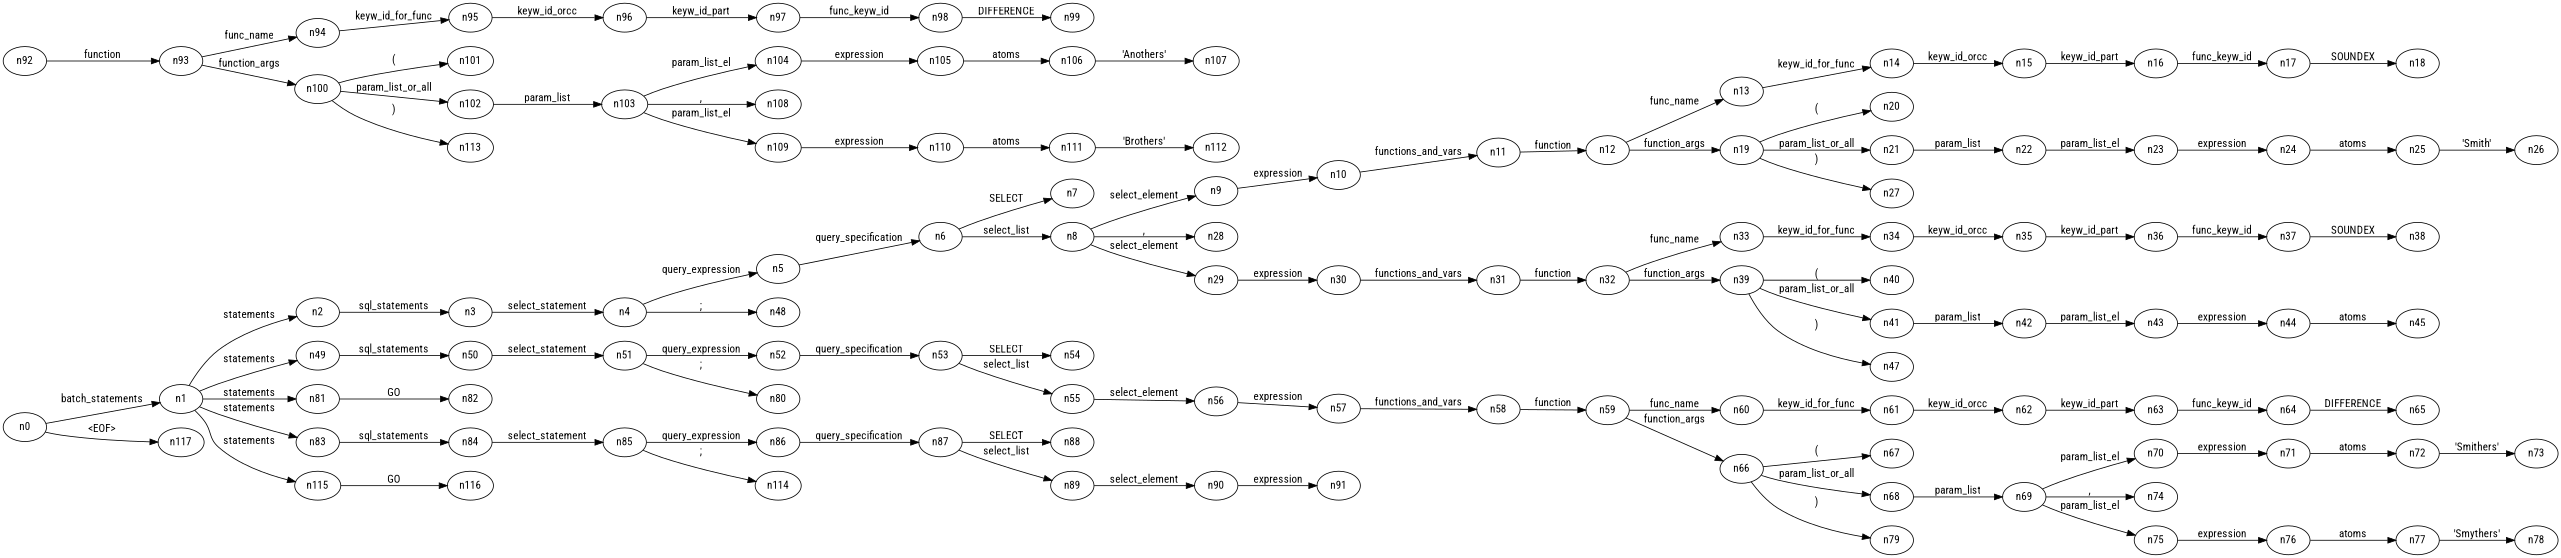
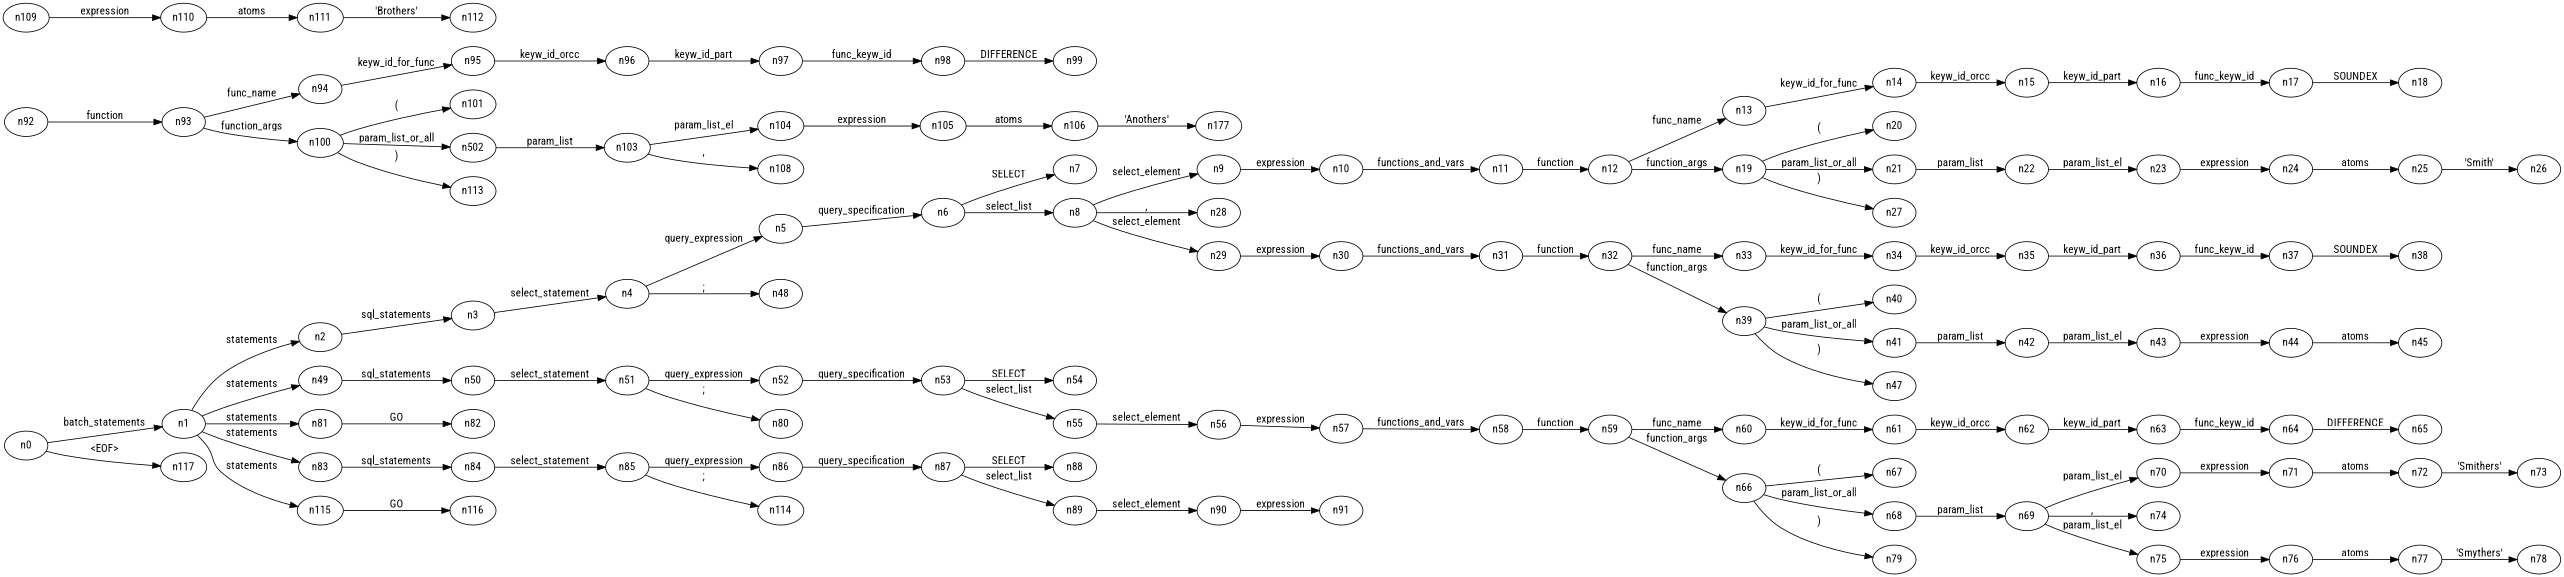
  digraph {
    fontname="Roboto Condensed"
    rankdir=LR
    node [fontname="Roboto Condensed"]
    edge [fontname="Roboto Condensed"]
    n0
    n1
    n117
    n2
    n49
    n81
    n83
    n115
    n3
    n50
    n82
    n84
    n116
    n4
    n5
    n48
    n6
    n7
    n8
    n9
    n28
    n29
    n10
    n30
    n11
    n12
    n13
    n19
    n14
    n20
    n21
    n27
    n15
    n16
    n17
    n18
    n22
    n23
    n24
    n25
    n26
    n31
    n32
    n33
    n39
    n34
    n40
    n41
    n47
    n35
    n36
    n37
    n38
    n42
    n43
    n44
    n45
    n51
    n52
    n80
    n53
    n54
    n55
    n56
    n57
    n58
    n59
    n60
    n66
    n61
    n67
    n68
    n79
    n62
    n63
    n64
    n65
    n69
    n70
    n74
    n75
    n71
    n76
    n72
    n73
    n77
    n78
    n85
    n86
    n114
    n87
    n88
    n89
    n90
    n91
    n92
    n93
    n94
    n100
    n95
    n101
-   n102
+   n102 [label=n502]
    n113
    n96
    n97
    n98
    n99
    n103
    n104
    n108
    n109
    n105
    n110
    n106
-   n107
+   n107 [label=n177]
    n111
    n112
    n0 -> n1 [label=batch_statements]
    n0 -> n117 [label="<EOF>"]
    n1 -> n2 [label=statements]
    n1 -> n49 [label=statements]
    n1 -> n81 [label=statements]
    n1 -> n83 [label=statements]
    n1 -> n115 [label=statements]
    n2 -> n3 [label=sql_statements]
    n49 -> n50 [label=sql_statements]
    n81 -> n82 [label=GO]
    n83 -> n84 [label=sql_statements]
    n115 -> n116 [label=GO]
    n3 -> n4 [label=select_statement]
    n50 -> n51 [label=select_statement]
    n84 -> n85 [label=select_statement]
    n4 -> n5 [label=query_expression]
    n4 -> n48 [label=";"]
    n5 -> n6 [label=query_specification]
    n6 -> n7 [label=SELECT]
    n6 -> n8 [label=select_list]
    n8 -> n9 [label=select_element]
    n8 -> n28 [label=","]
    n8 -> n29 [label=select_element]
    n9 -> n10 [label=expression]
    n29 -> n30 [label=expression]
    n10 -> n11 [label=functions_and_vars]
    n30 -> n31 [label=functions_and_vars]
    n11 -> n12 [label=function]
    n12 -> n13 [label=func_name]
    n12 -> n19 [label=function_args]
    n13 -> n14 [label=keyw_id_for_func]
    n19 -> n20 [label="("]
    n19 -> n21 [label=param_list_or_all]
    n19 -> n27 [label=")"]
    n14 -> n15 [label=keyw_id_orcc]
    n21 -> n22 [label=param_list]
    n15 -> n16 [label=keyw_id_part]
    n16 -> n17 [label=func_keyw_id]
    n17 -> n18 [label=SOUNDEX]
    n22 -> n23 [label=param_list_el]
    n23 -> n24 [label=expression]
    n24 -> n25 [label=atoms]
    n25 -> n26 [label="'Smith'"]
    n31 -> n32 [label=function]
    n32 -> n33 [label=func_name]
    n32 -> n39 [label=function_args]
    n33 -> n34 [label=keyw_id_for_func]
    n39 -> n40 [label="("]
    n39 -> n41 [label=param_list_or_all]
    n39 -> n47 [label=")"]
    n34 -> n35 [label=keyw_id_orcc]
    n41 -> n42 [label=param_list]
    n35 -> n36 [label=keyw_id_part]
    n36 -> n37 [label=func_keyw_id]
    n37 -> n38 [label=SOUNDEX]
    n42 -> n43 [label=param_list_el]
    n43 -> n44 [label=expression]
    n44 -> n45 [label=atoms]
    n51 -> n52 [label=query_expression]
    n51 -> n80 [label=";"]
    n52 -> n53 [label=query_specification]
    n53 -> n54 [label=SELECT]
    n53 -> n55 [label=select_list]
    n55 -> n56 [label=select_element]
    n56 -> n57 [label=expression]
    n57 -> n58 [label=functions_and_vars]
    n58 -> n59 [label=function]
    n59 -> n60 [label=func_name]
    n59 -> n66 [label=function_args]
    n60 -> n61 [label=keyw_id_for_func]
    n66 -> n67 [label="("]
    n66 -> n68 [label=param_list_or_all]
    n66 -> n79 [label=")"]
    n61 -> n62 [label=keyw_id_orcc]
    n68 -> n69 [label=param_list]
    n62 -> n63 [label=keyw_id_part]
    n63 -> n64 [label=func_keyw_id]
    n64 -> n65 [label=DIFFERENCE]
    n69 -> n70 [label=param_list_el]
    n69 -> n74 [label=","]
    n69 -> n75 [label=param_list_el]
    n70 -> n71 [label=expression]
    n75 -> n76 [label=expression]
    n71 -> n72 [label=atoms]
    n76 -> n77 [label=atoms]
    n72 -> n73 [label="'Smithers'"]
    n77 -> n78 [label="'Smythers'"]
    n85 -> n86 [label=query_expression]
    n85 -> n114 [label=";"]
    n86 -> n87 [label=query_specification]
    n87 -> n88 [label=SELECT]
    n87 -> n89 [label=select_list]
    n89 -> n90 [label=select_element]
    n90 -> n91 [label=expression]
    n92 -> n93 [label=function]
    n93 -> n94 [label=func_name]
    n93 -> n100 [label=function_args]
    n94 -> n95 [label=keyw_id_for_func]
    n100 -> n101 [label="("]
    n100 -> n102 [label=param_list_or_all]
    n100 -> n113 [label=")"]
    n95 -> n96 [label=keyw_id_orcc]
    n102 -> n103 [label=param_list]
    n96 -> n97 [label=keyw_id_part]
    n97 -> n98 [label=func_keyw_id]
    n98 -> n99 [label=DIFFERENCE]
    n103 -> n104 [label=param_list_el]
    n103 -> n108 [label=","]
-   n103 -> n109 [label=param_list_el]
    n104 -> n105 [label=expression]
    n109 -> n110 [label=expression]
    n105 -> n106 [label=atoms]
    n110 -> n111 [label=atoms]
    n106 -> n107 [label="'Anothers'"]
    n111 -> n112 [label="'Brothers'"]
  }
